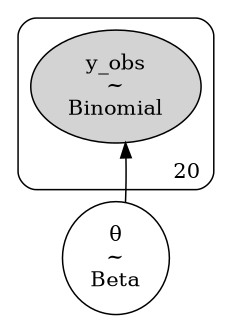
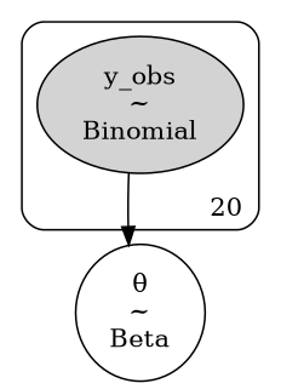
  digraph {
    node [shape=ellipse]
    n1 [label="y_obs\n~\nBinomial" style=filled]
    n2 [label="θ\n~\nBeta"]
    subgraph cluster_1 {
      label=20
      labeljust=r
      labelloc=b
      style=rounded
      n1
    }
-   n2 -> n1
+   n1 -> n2
  }
